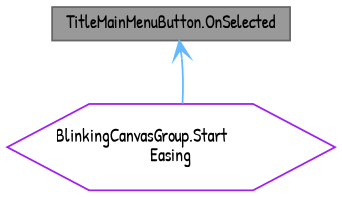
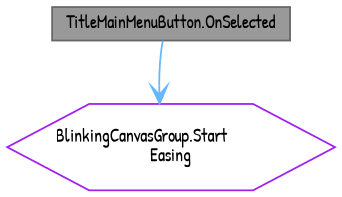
  digraph {
    rankdir=TB
    fontname="Patrick Hand"
    node [fontname="Patrick Hand" fontsize=10 style=filled]
    n1 [color=gray40 fillcolor=grey60 fontcolor=black height=0.2 label="TitleMainMenuButton.OnSelected" shape=box width=0.4]
    n2 [color=purple fillcolor=white height=0.2 label="BlinkingCanvasGroup.Start\lEasing" shape=hexagon width=0.4]
-   n2 -> n1 [color=steelblue1 fontname="Patrick Hand" fontsize=10 labelfontname=Helvetica labelfontsize=10 style=solid arrowhead=vee]
+   n1 -> n2 [color=steelblue1 fontname="Patrick Hand" fontsize=10 labelfontname=Helvetica labelfontsize=10 style=solid arrowhead=vee]
  }
